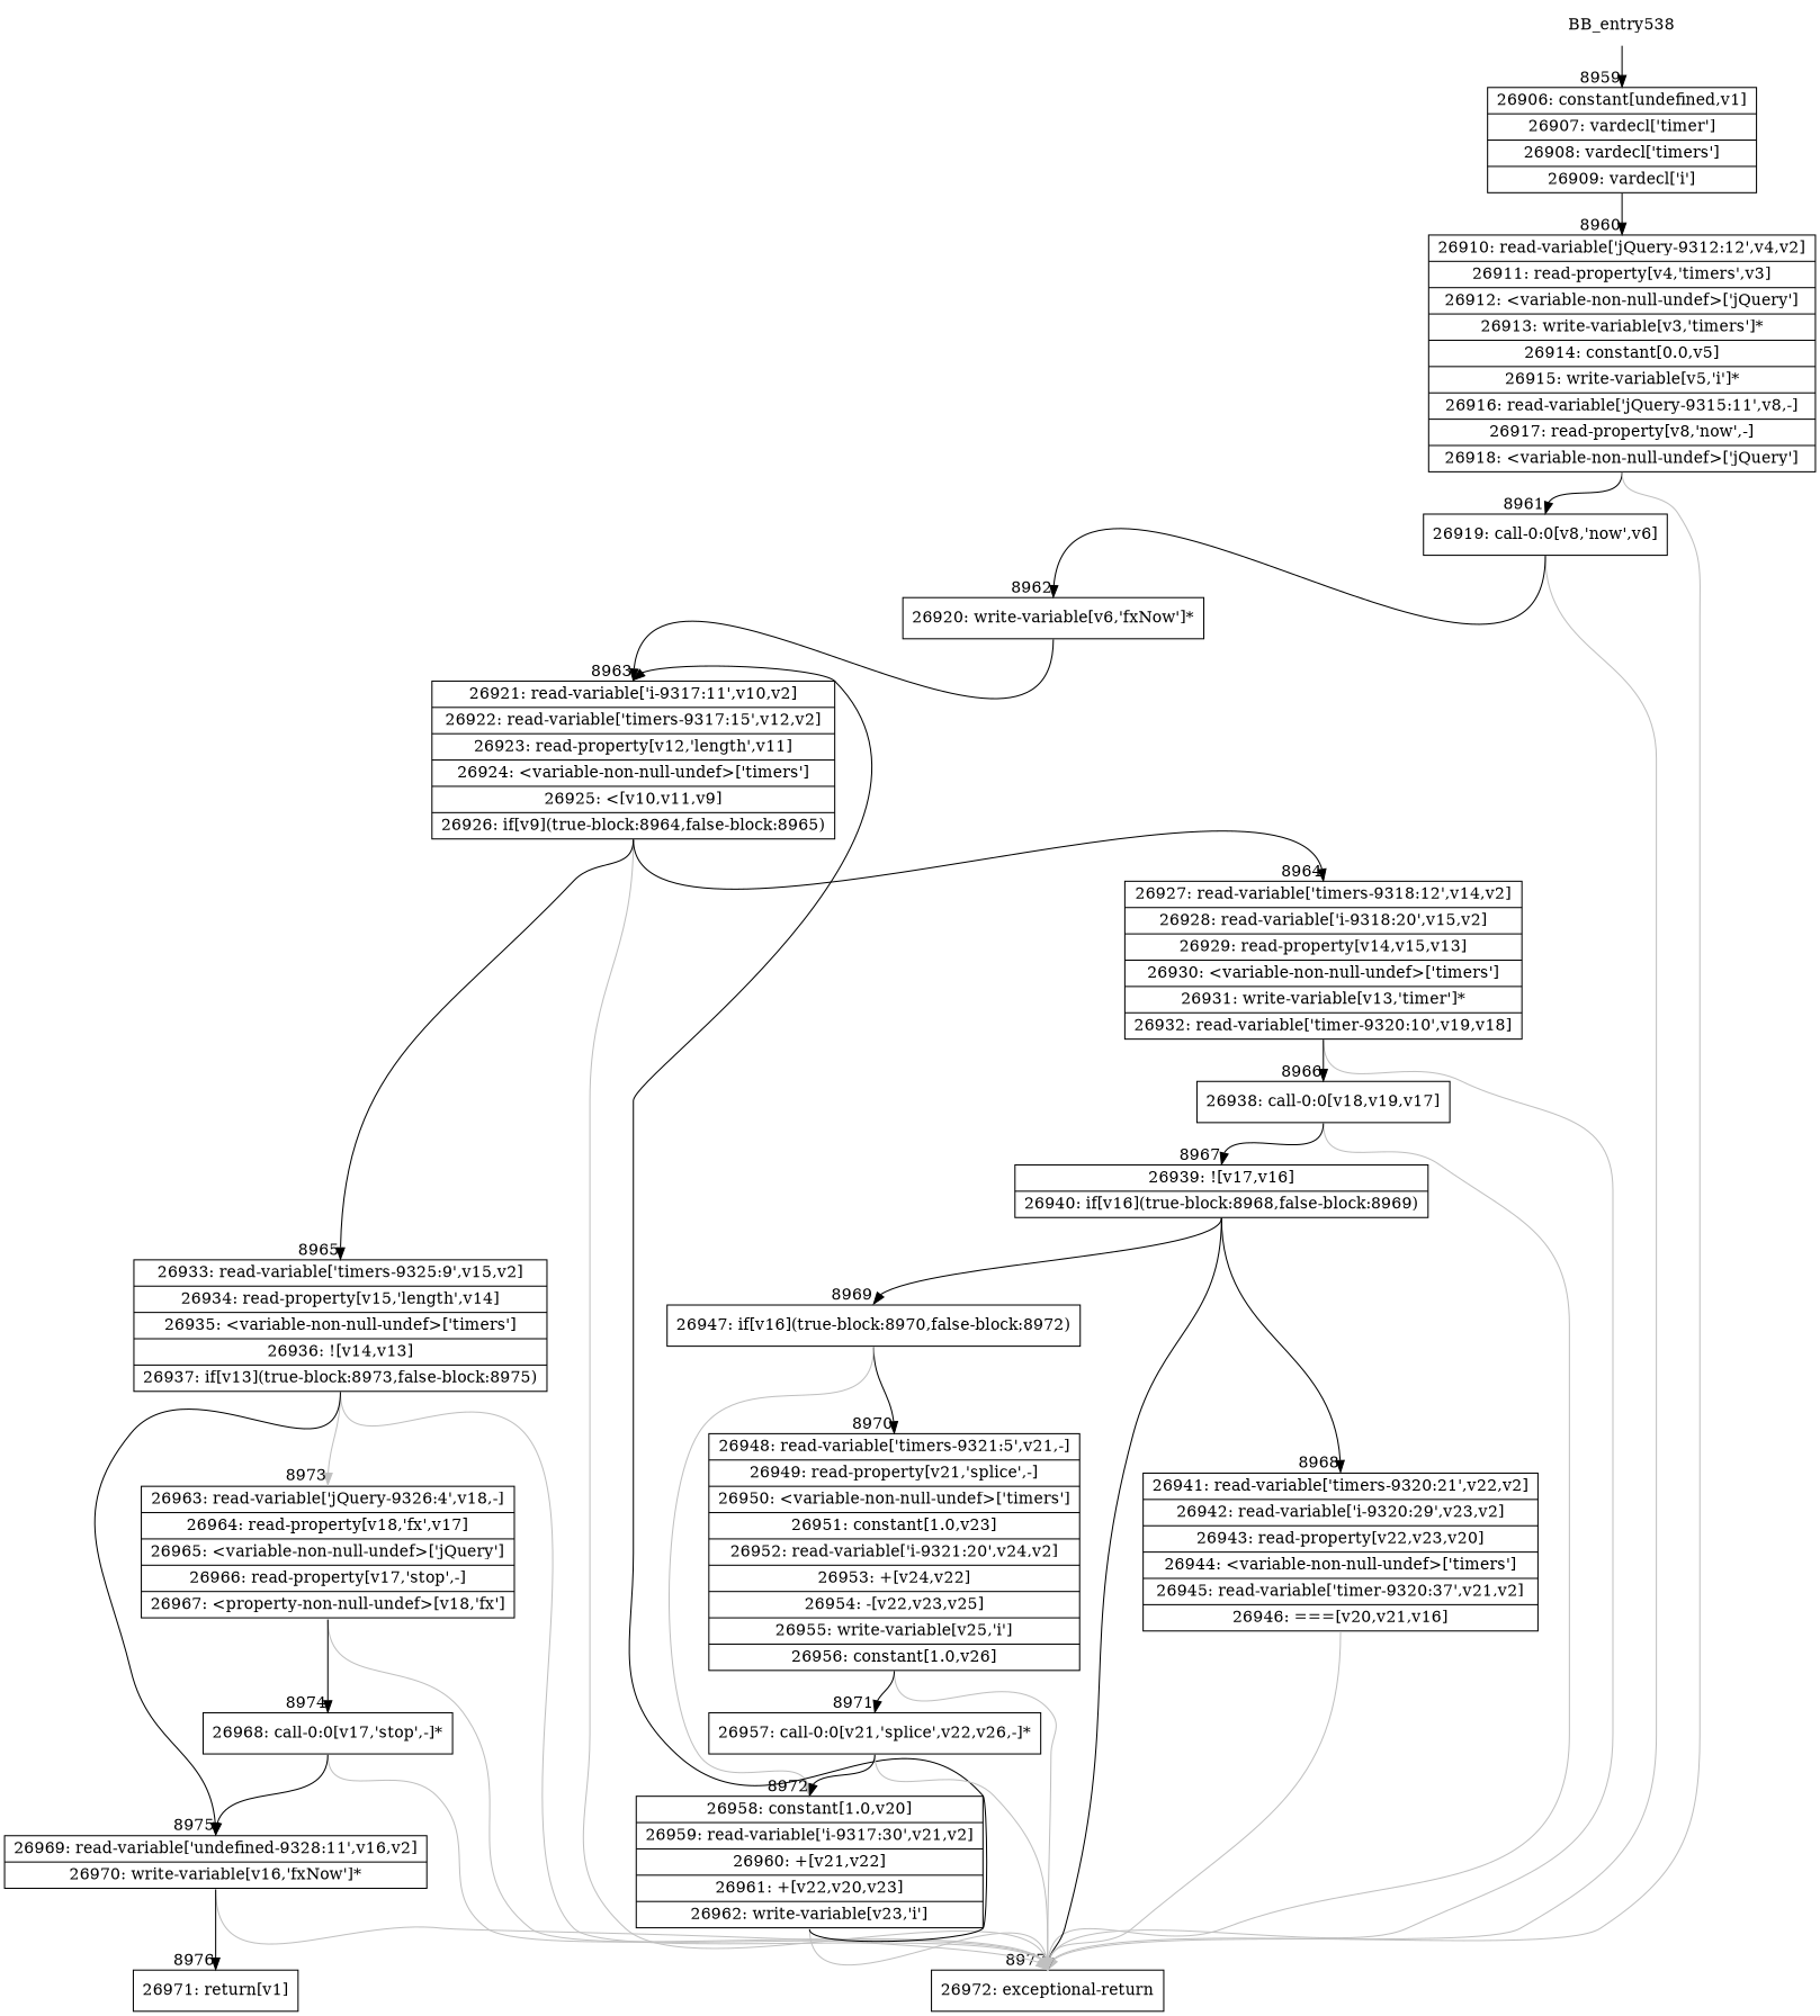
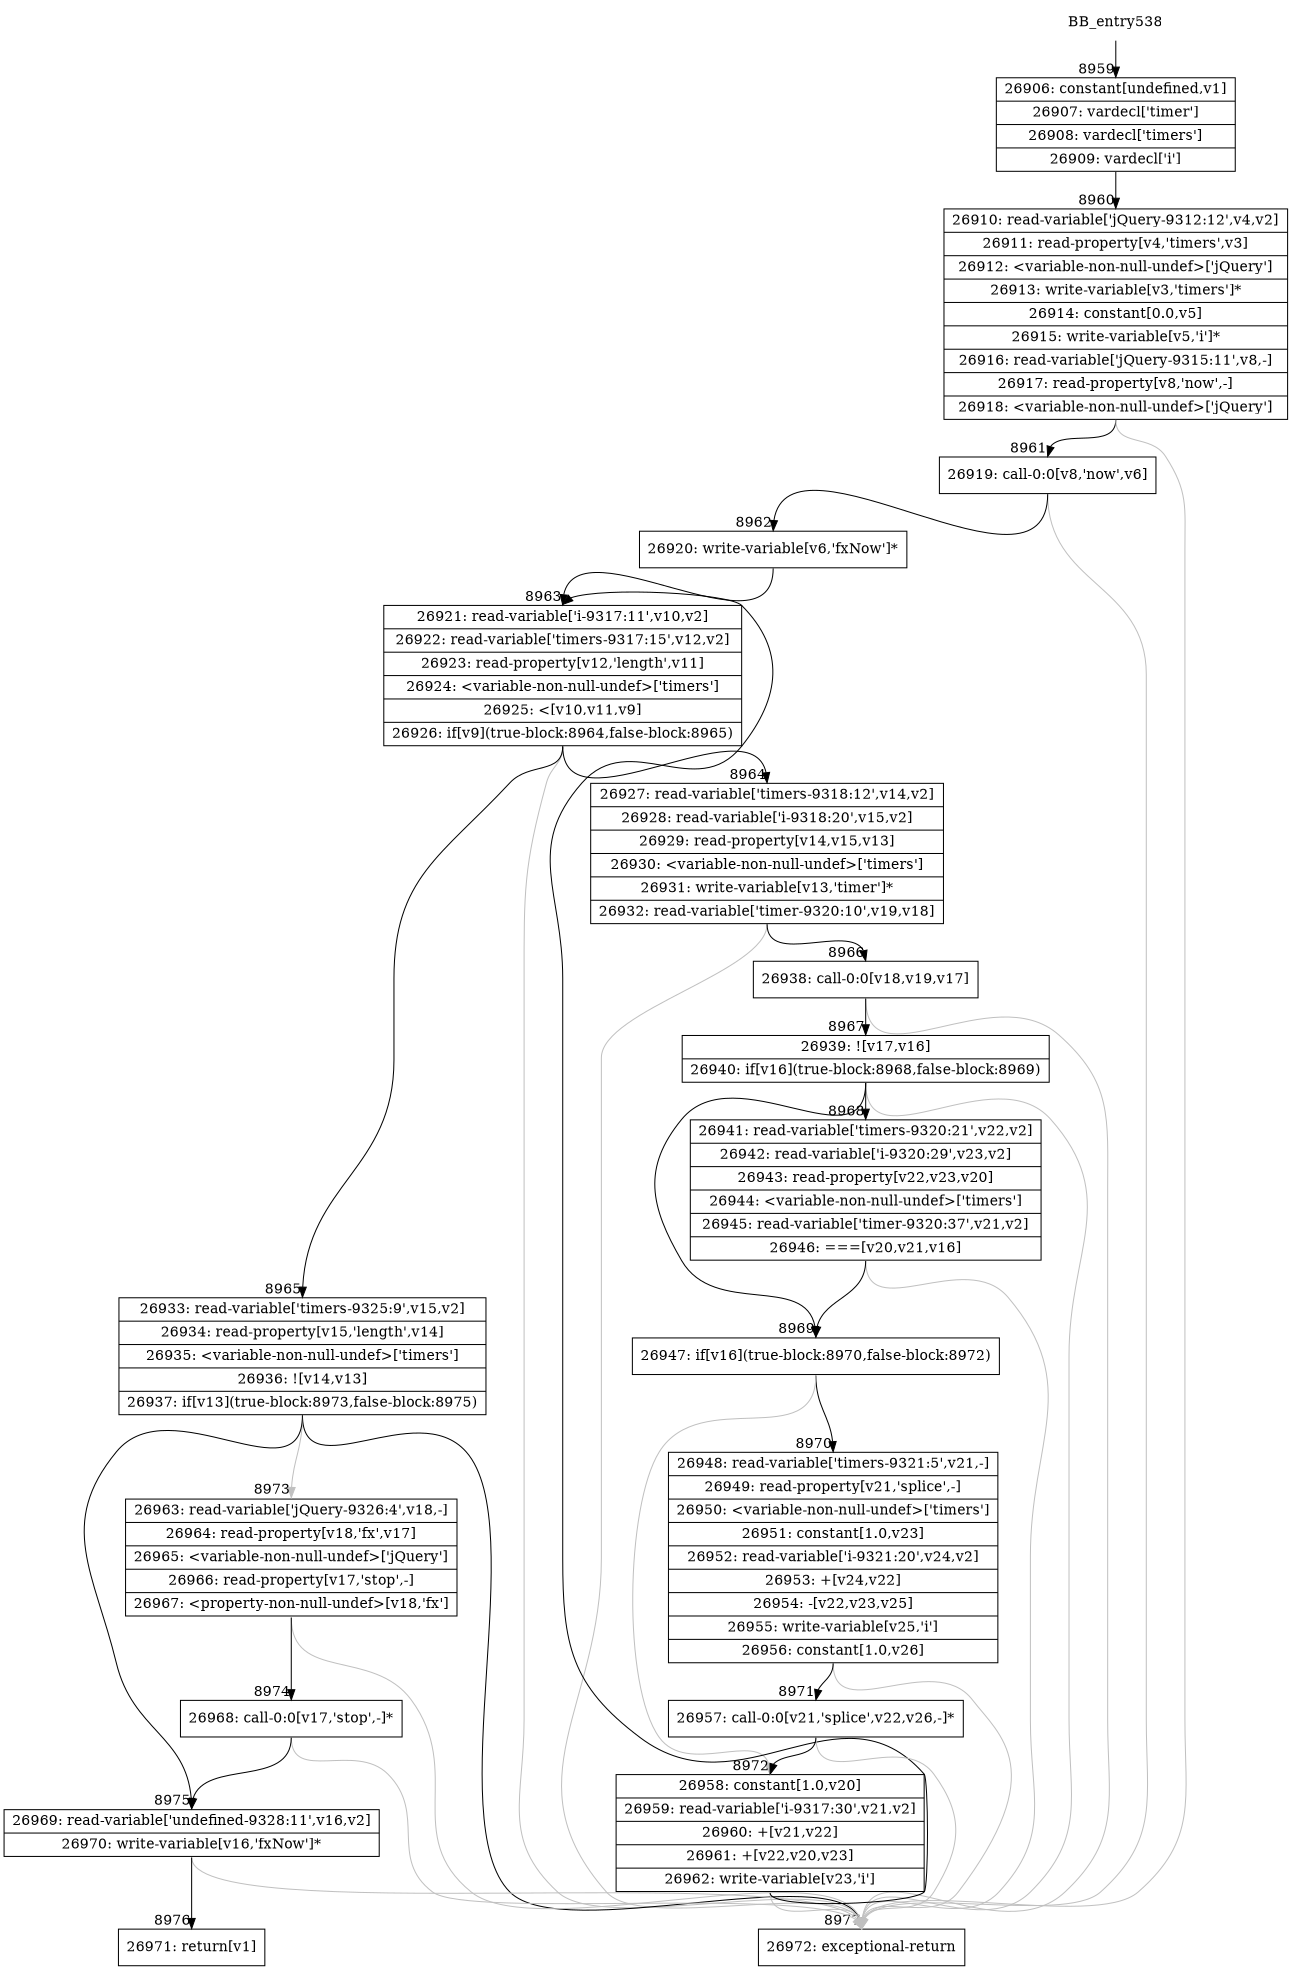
  digraph {
    rankdir=TD
    node [shape=record]
    edge [headport=n tailport=s]
    n1 [label=BB_entry538 shape=none]
    n2 [label="{26906: constant[undefined,v1]|26907: vardecl['timer']|26908: vardecl['timers']|26909: vardecl['i']}"]
    n3 [label="{26910: read-variable['jQuery-9312:12',v4,v2]|26911: read-property[v4,'timers',v3]|26912: \<variable-non-null-undef\>['jQuery']|26913: write-variable[v3,'timers']*|26914: constant[0.0,v5]|26915: write-variable[v5,'i']*|26916: read-variable['jQuery-9315:11',v8,-]|26917: read-property[v8,'now',-]|26918: \<variable-non-null-undef\>['jQuery']}"]
    n4 [label="{26919: call-0:0[v8,'now',v6]}"]
    n5 [label="{26972: exceptional-return}"]
    n6 [label="{26920: write-variable[v6,'fxNow']*}"]
    n7 [label="{26921: read-variable['i-9317:11',v10,v2]|26922: read-variable['timers-9317:15',v12,v2]|26923: read-property[v12,'length',v11]|26924: \<variable-non-null-undef\>['timers']|26925: \<[v10,v11,v9]|26926: if[v9](true-block:8964,false-block:8965)}"]
    n8 [label="{26927: read-variable['timers-9318:12',v14,v2]|26928: read-variable['i-9318:20',v15,v2]|26929: read-property[v14,v15,v13]|26930: \<variable-non-null-undef\>['timers']|26931: write-variable[v13,'timer']*|26932: read-variable['timer-9320:10',v19,v18]}"]
    n9 [label="{26933: read-variable['timers-9325:9',v15,v2]|26934: read-property[v15,'length',v14]|26935: \<variable-non-null-undef\>['timers']|26936: ![v14,v13]|26937: if[v13](true-block:8973,false-block:8975)}"]
    n10 [label="{26938: call-0:0[v18,v19,v17]}"]
    n11 [label="{26963: read-variable['jQuery-9326:4',v18,-]|26964: read-property[v18,'fx',v17]|26965: \<variable-non-null-undef\>['jQuery']|26966: read-property[v17,'stop',-]|26967: \<property-non-null-undef\>[v18,'fx']}"]
    n12 [label="{26969: read-variable['undefined-9328:11',v16,v2]|26970: write-variable[v16,'fxNow']*}"]
    n13 [label="{26939: ![v17,v16]|26940: if[v16](true-block:8968,false-block:8969)}"]
    n14 [label="{26968: call-0:0[v17,'stop',-]*}"]
    n15 [label="{26971: return[v1]}"]
    n16 [label="{26947: if[v16](true-block:8970,false-block:8972)}"]
    n17 [label="{26941: read-variable['timers-9320:21',v22,v2]|26942: read-variable['i-9320:29',v23,v2]|26943: read-property[v22,v23,v20]|26944: \<variable-non-null-undef\>['timers']|26945: read-variable['timer-9320:37',v21,v2]|26946: ===[v20,v21,v16]}"]
    n18 [label="{26948: read-variable['timers-9321:5',v21,-]|26949: read-property[v21,'splice',-]|26950: \<variable-non-null-undef\>['timers']|26951: constant[1.0,v23]|26952: read-variable['i-9321:20',v24,v2]|26953: +[v24,v22]|26954: -[v22,v23,v25]|26955: write-variable[v25,'i']|26956: constant[1.0,v26]}"]
    n19 [label="{26958: constant[1.0,v20]|26959: read-variable['i-9317:30',v21,v2]|26960: +[v21,v22]|26961: +[v22,v20,v23]|26962: write-variable[v23,'i']}"]
    n20 [label="{26957: call-0:0[v21,'splice',v22,v26,-]*}"]
    n1 -> n2 [headlabel="    8959"]
    n2 -> n3 [headlabel="      8960"]
    n3 -> n4 [headlabel="      8961"]
    n3 -> n5 [color=gray headlabel="      8977"]
    n4 -> n5 [color=gray]
    n4 -> n6 [headlabel="      8962"]
    n6 -> n7 [headlabel="      8963"]
    n7 -> n5 [color=gray]
    n7 -> n8 [headlabel="      8964"]
    n7 -> n9 [headlabel="      8965"]
    n8 -> n5 [color=gray]
    n8 -> n10 [headlabel="      8966"]
-   n9 -> n5 [color=gray]
+   n9 -> n5 [color=black]
    n9 -> n11 [color=gray headlabel="      8973"]
    n9 -> n12 [headlabel="      8975"]
    n10 -> n5 [color=gray]
    n10 -> n13 [headlabel="      8967"]
    n11 -> n5 [color=gray]
    n11 -> n14 [headlabel="      8974"]
    n12 -> n5 [color=gray]
    n12 -> n15 [headlabel="      8976"]
-   n13 -> n5 [color=black]
+   n13 -> n5 [color=gray]
    n13 -> n16 [headlabel="      8969"]
    n13 -> n17 [headlabel="      8968"]
    n14 -> n5 [color=gray]
    n14 -> n12
    n16 -> n18 [headlabel="      8970"]
    n16 -> n19 [color=gray headlabel="      8972"]
    n17 -> n5 [color=gray]
+   n17 -> n16
    n18 -> n5 [color=gray]
    n18 -> n20 [headlabel="      8971"]
    n19 -> n5 [color=gray]
    n19 -> n7
    n20 -> n5 [color=gray]
    n20 -> n19
  }
